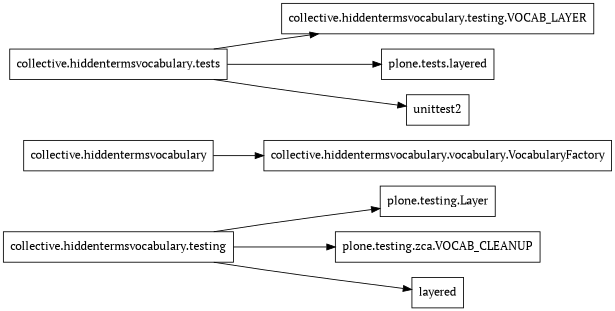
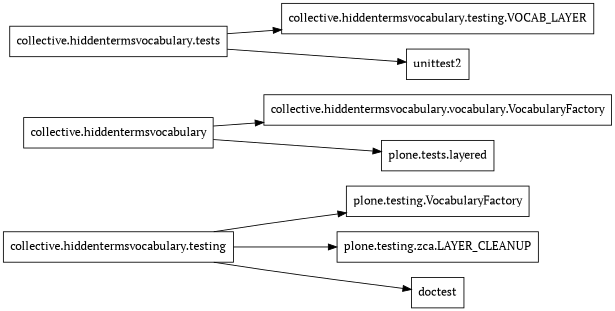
  digraph {
    fontname="PT Serif"
    rankdir=LR
    node [fontname="PT Serif" shape=box]
    edge [fontname="PT Serif"]
    "collective.hiddentermsvocabulary.testing"
-   "plone.testing.Layer"
-   "plone.testing.zca.LAYER_CLEANUP" [label="plone.testing.zca.VOCAB_CLEANUP"]
-   doctest [label=layered]
+   "plone.testing.Layer" [label="plone.testing.VocabularyFactory"]
+   "plone.testing.zca.LAYER_CLEANUP"
+   doctest
    "collective.hiddentermsvocabulary"
    "collective.hiddentermsvocabulary.vocabulary.VocabularyFactory"
    "collective.hiddentermsvocabulary.tests"
    "collective.hiddentermsvocabulary.testing.VOCAB_LAYER"
    n9 [label="plone.tests.layered"]
    unittest2
    "collective.hiddentermsvocabulary.testing" -> "plone.testing.Layer"
    "collective.hiddentermsvocabulary.testing" -> "plone.testing.zca.LAYER_CLEANUP"
    "collective.hiddentermsvocabulary.testing" -> doctest
    "collective.hiddentermsvocabulary" -> "collective.hiddentermsvocabulary.vocabulary.VocabularyFactory"
    "collective.hiddentermsvocabulary.tests" -> "collective.hiddentermsvocabulary.testing.VOCAB_LAYER"
-   "collective.hiddentermsvocabulary.tests" -> n9
+   "collective.hiddentermsvocabulary" -> n9
    "collective.hiddentermsvocabulary.tests" -> unittest2
  }
